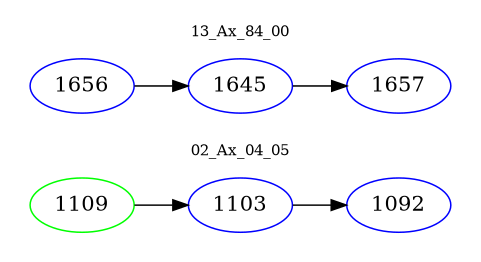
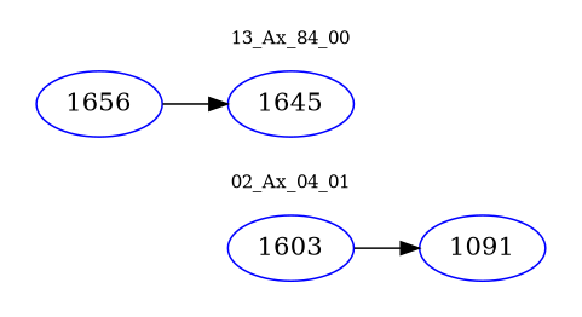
  digraph {
    rankdir=LR
    node [color=blue]
    edge [color=black]
-   n1 [color=green label=1109]
-   n2 [label=1103]
-   n3 [label=1092]
+   n2 [label=1603]
+   n3 [label=1091]
    n4 [label=1656]
    n5 [label=1645]
-   n6 [label=1657]
    subgraph cluster_1 {
      color=white
      fontsize=10
-     label="02_Ax_04_05"
-     n1
+     label="02_Ax_04_01"
      n2
      n3
    }
    subgraph cluster_2 {
      color=white
      fontsize=10
      label="13_Ax_84_00"
      n4
      n5
-     n6
    }
-   n1 -> n2
    n2 -> n3
    n4 -> n5
-   n5 -> n6
  }
